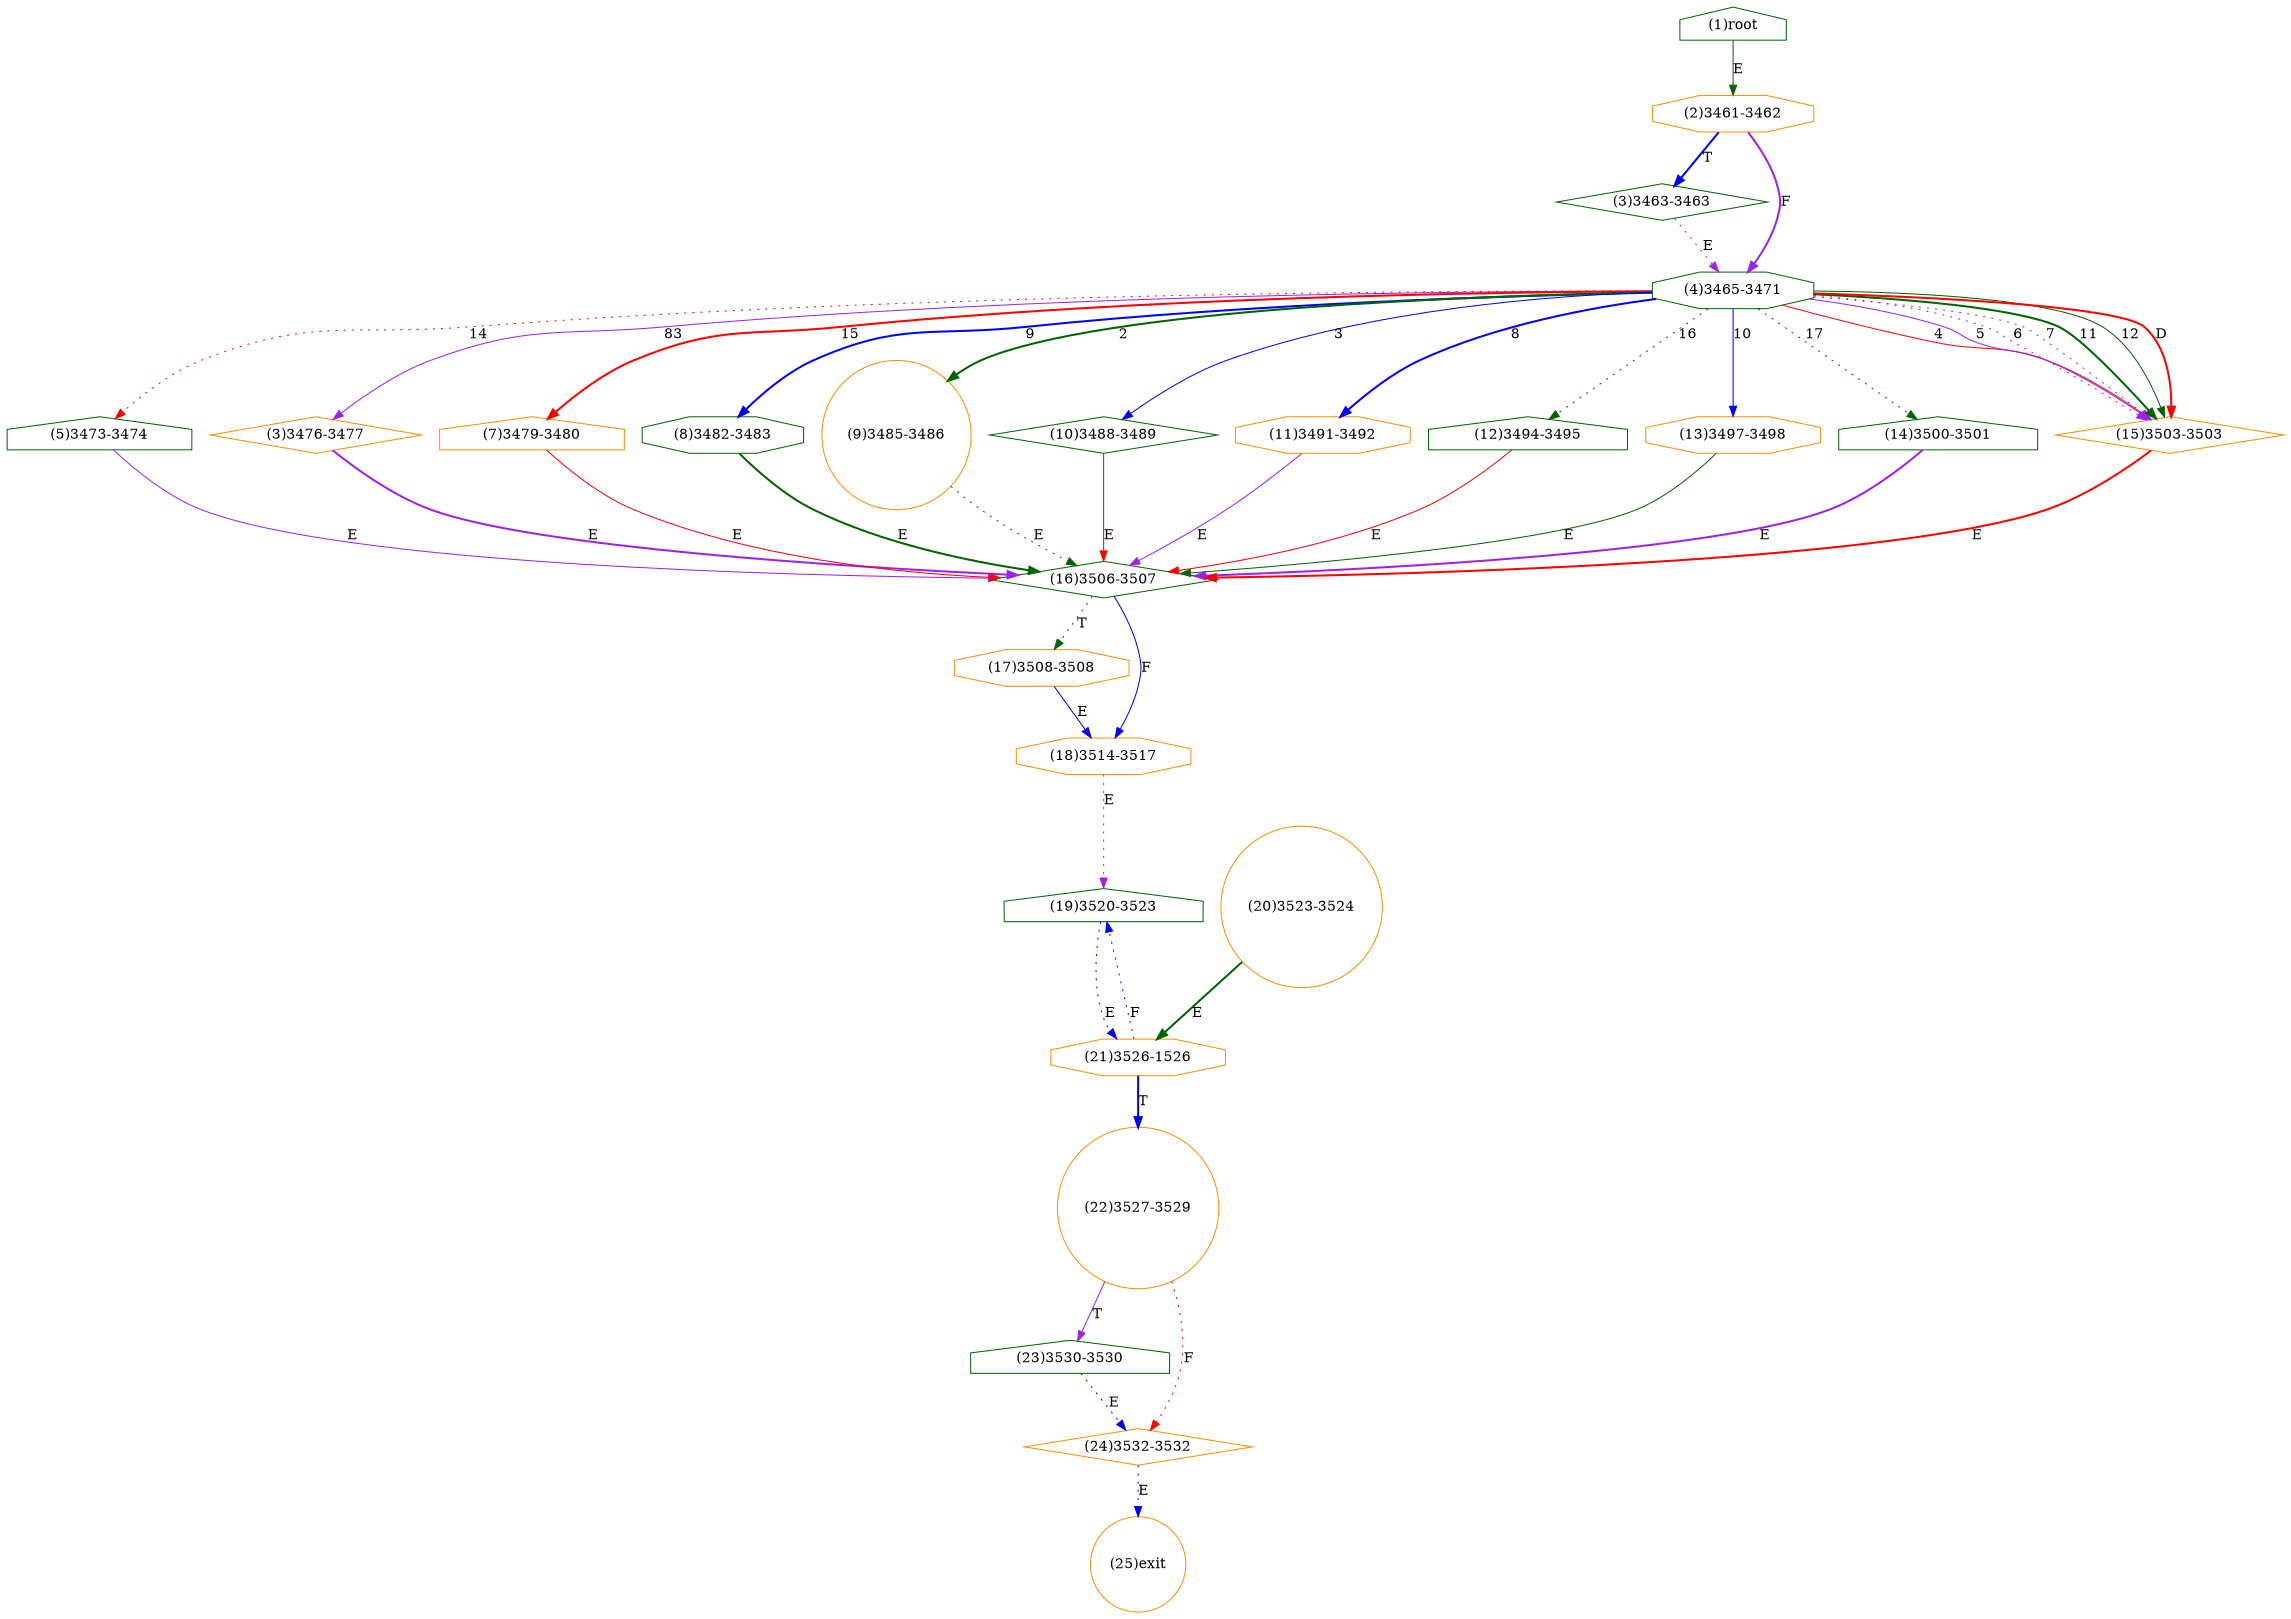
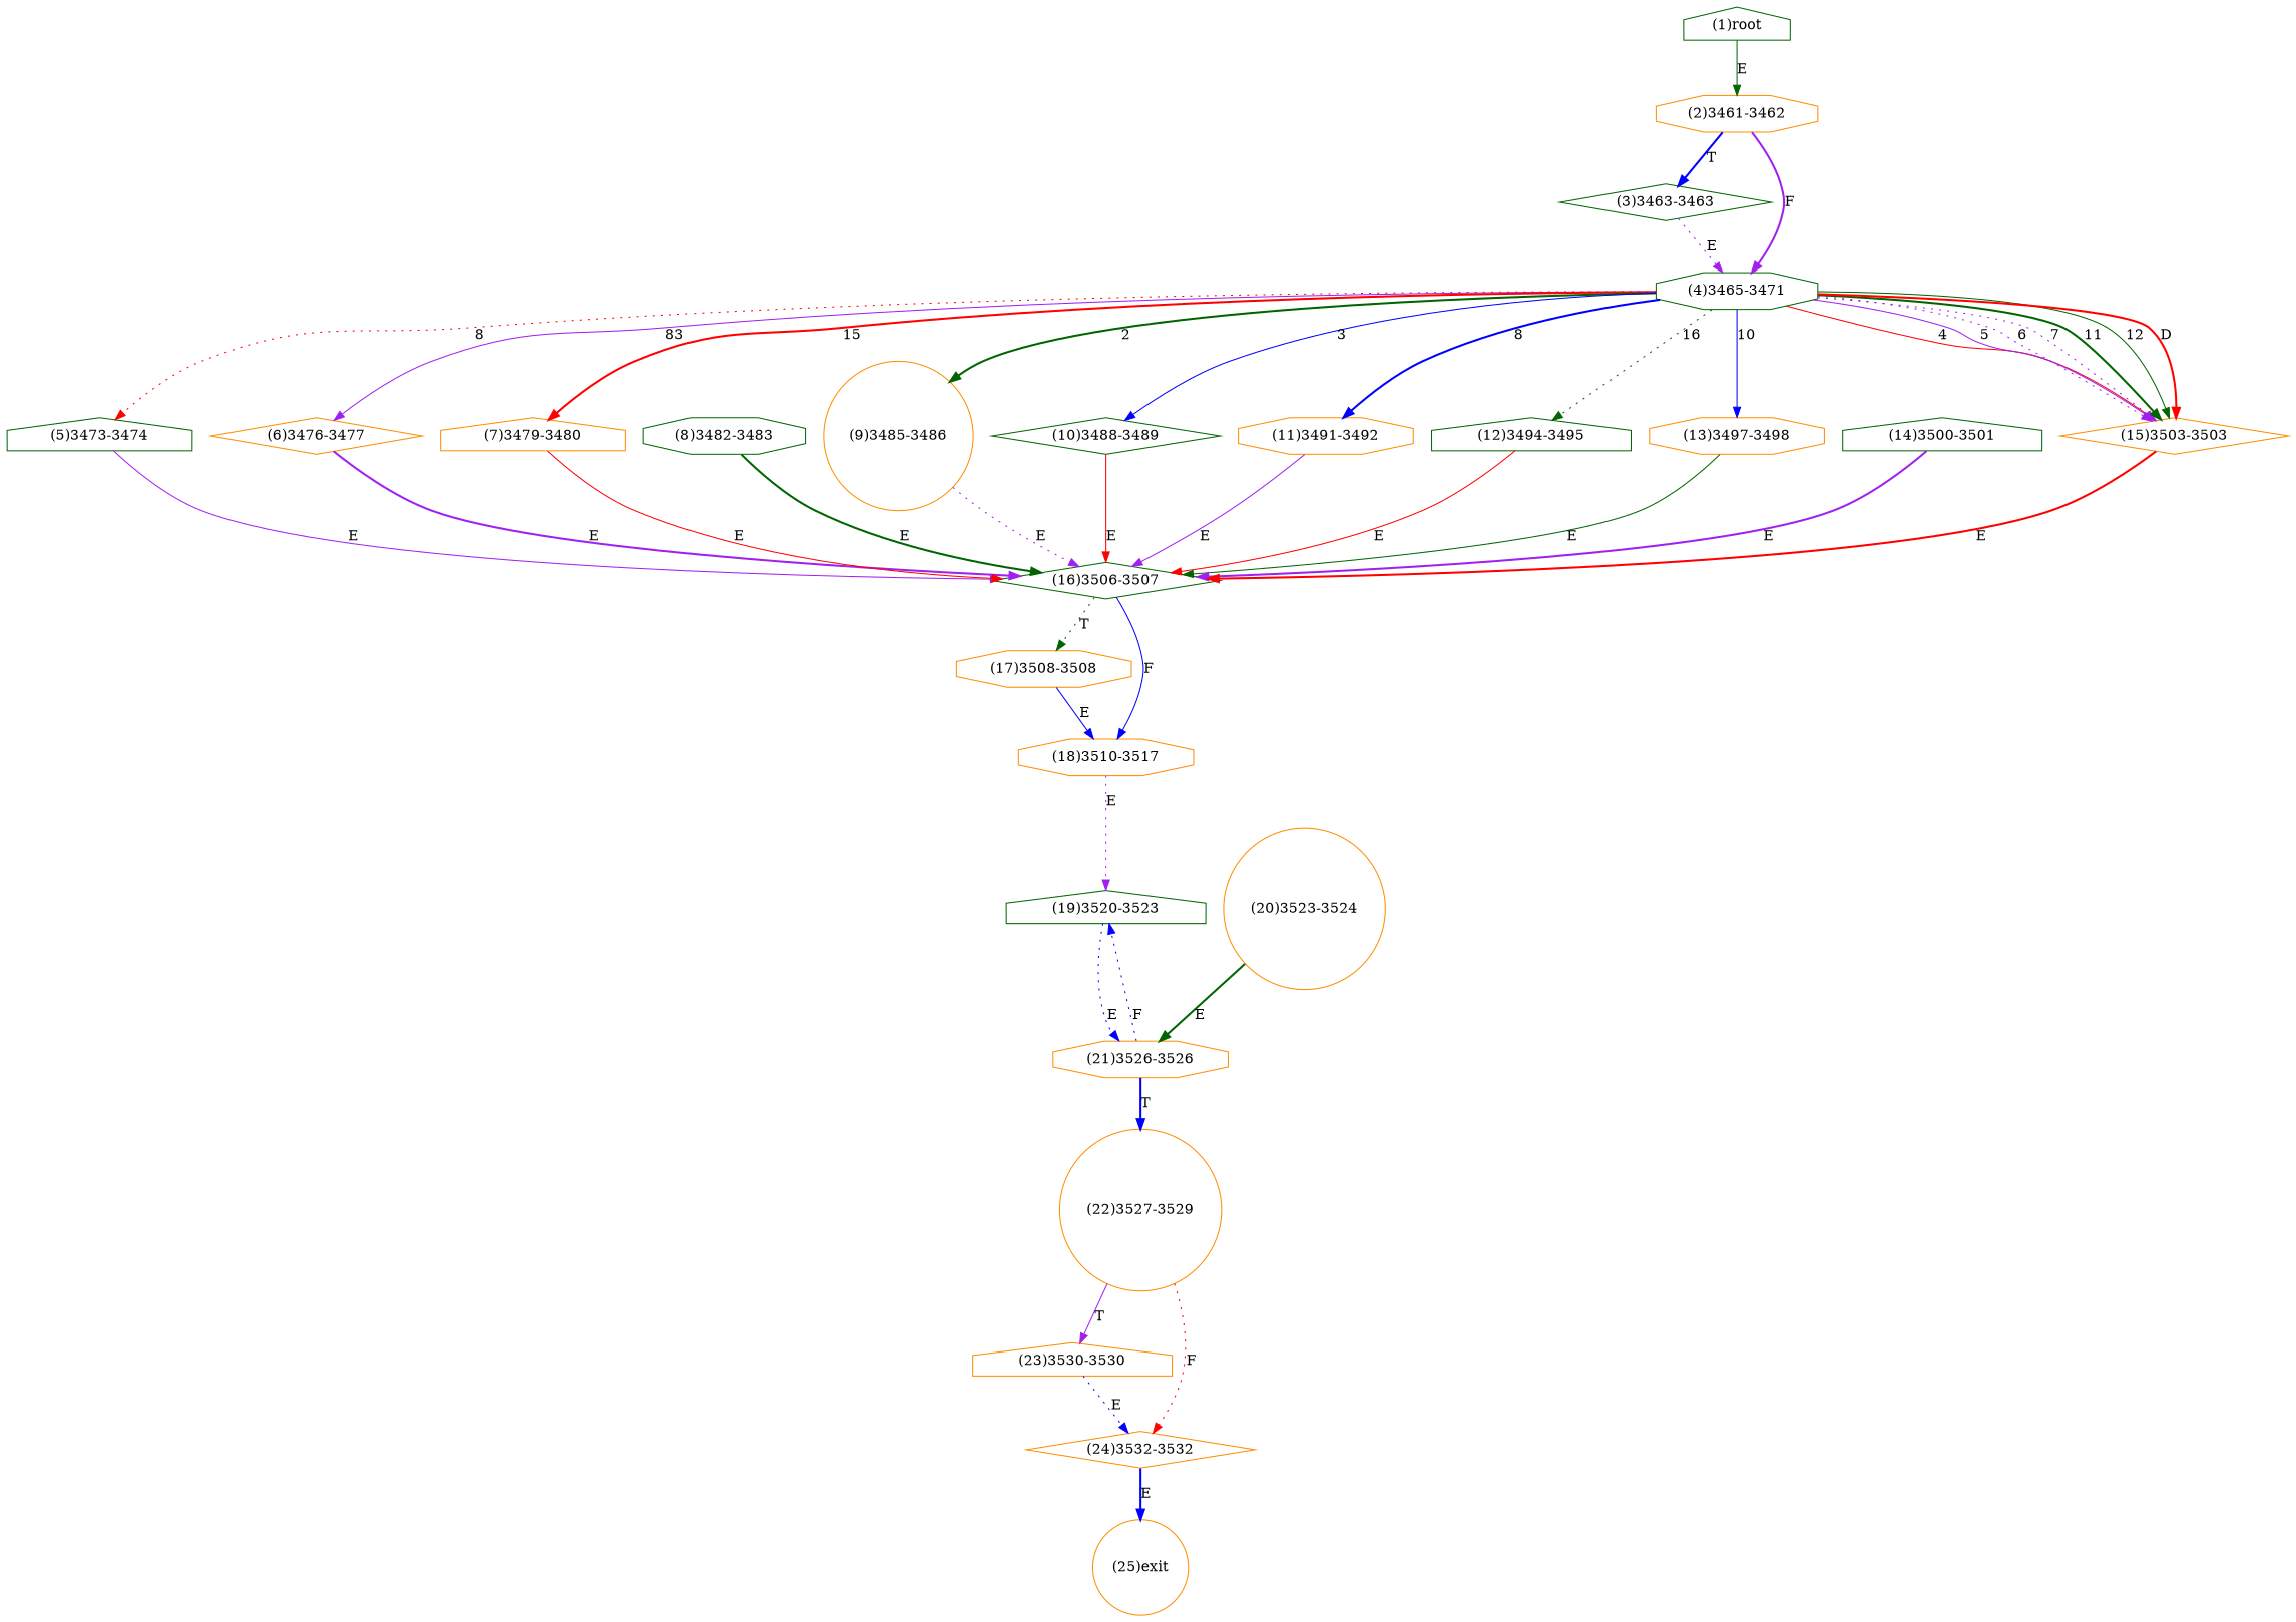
  digraph {
    node [color=darkorange shape=octagon]
    edge [color=blue style=solid]
    n1 [color=darkgreen label="(1)root" shape=house]
    n2 [label="(2)3461-3462"]
    n3 [color=darkgreen label="(3)3463-3463" shape=diamond]
    n4 [color=darkgreen label="(4)3465-3471"]
    n5 [color=darkgreen label="(5)3473-3474" shape=house]
-   n6 [label="(3)3476-3477" shape=diamond]
+   n6 [label="(6)3476-3477" shape=diamond]
    n7 [label="(7)3479-3480" shape=house]
    n8 [color=darkgreen label="(8)3482-3483"]
    n9 [label="(9)3485-3486" shape=circle]
    n10 [color=darkgreen label="(10)3488-3489" shape=diamond]
    n11 [label="(11)3491-3492"]
    n12 [color=darkgreen label="(12)3494-3495" shape=house]
    n13 [label="(13)3497-3498"]
    n14 [color=darkgreen label="(14)3500-3501" shape=house]
    n15 [label="(15)3503-3503" shape=diamond]
    n16 [color=darkgreen label="(16)3506-3507" shape=diamond]
    n17 [label="(17)3508-3508"]
-   n18 [label="(18)3514-3517"]
+   n18 [label="(18)3510-3517"]
    n19 [color=darkgreen label="(19)3520-3523" shape=house]
-   n20 [label="(21)3526-1526"]
+   n20 [label="(21)3526-3526"]
    n21 [label="(22)3527-3529" shape=circle]
-   n22 [color=darkgreen label="(23)3530-3530" shape=house]
+   n22 [label="(23)3530-3530" shape=house]
    n23 [label="(24)3532-3532" shape=diamond]
    n24 [label="(20)3523-3524" shape=circle]
    n25 [label="(25)exit" shape=circle]
    n1 -> n2 [color=darkgreen label=E]
    n2 -> n3 [label=T style=bold]
    n2 -> n4 [color=purple label=F style=bold]
    n3 -> n4 [color=purple label=E style=dotted]
-   n4 -> n5 [color=red label=14 style=dotted]
+   n4 -> n5 [color=red label=8 style=dotted]
    n4 -> n6 [color=purple label=83]
    n4 -> n7 [color=red label=15 style=bold]
-   n4 -> n8 [label=9 style=bold]
    n4 -> n9 [color=darkgreen label=2 style=bold]
    n4 -> n10 [label=3]
    n4 -> n11 [label=8 style=bold]
    n4 -> n12 [color=darkgreen label=16 style=dotted]
    n4 -> n13 [label=10]
-   n4 -> n14 [color=darkgreen label=17 style=dotted]
    n4 -> n15 [color=red label=4]
    n4 -> n15 [color=purple label=5]
    n4 -> n15 [color=purple label=6 style=dotted]
    n4 -> n15 [color=purple label=7 style=dotted]
    n4 -> n15 [color=darkgreen label=11 style=bold]
    n4 -> n15 [color=darkgreen label=12]
    n4 -> n15 [color=red label=D style=bold]
    n5 -> n16 [color=purple label=E]
    n6 -> n16 [color=purple label=E style=bold]
    n7 -> n16 [color=red label=E]
    n8 -> n16 [color=darkgreen label=E style=bold]
-   n9 -> n16 [color=darkgreen label=E style=dotted]
+   n9 -> n16 [color=purple label=E style=dotted]
    n10 -> n16 [color=red label=E]
    n11 -> n16 [color=purple label=E]
    n12 -> n16 [color=red label=E]
    n13 -> n16 [color=darkgreen label=E]
    n14 -> n16 [color=purple label=E style=bold]
    n15 -> n16 [color=red label=E style=bold]
    n16 -> n17 [color=darkgreen label=T style=dotted]
    n16 -> n18 [label=F]
    n17 -> n18 [label=E]
    n18 -> n19 [color=purple label=E style=dotted]
    n19 -> n20 [label=E style=dotted]
    n20 -> n19 [label=F style=dotted]
    n20 -> n21 [label=T style=bold]
    n21 -> n22 [color=purple label=T]
    n21 -> n23 [color=red label=F style=dotted]
    n22 -> n23 [label=E style=dotted]
-   n23 -> n25 [label=E style=dotted]
+   n23 -> n25 [label=E style=bold]
    n24 -> n20 [color=darkgreen label=E style=bold]
  }
